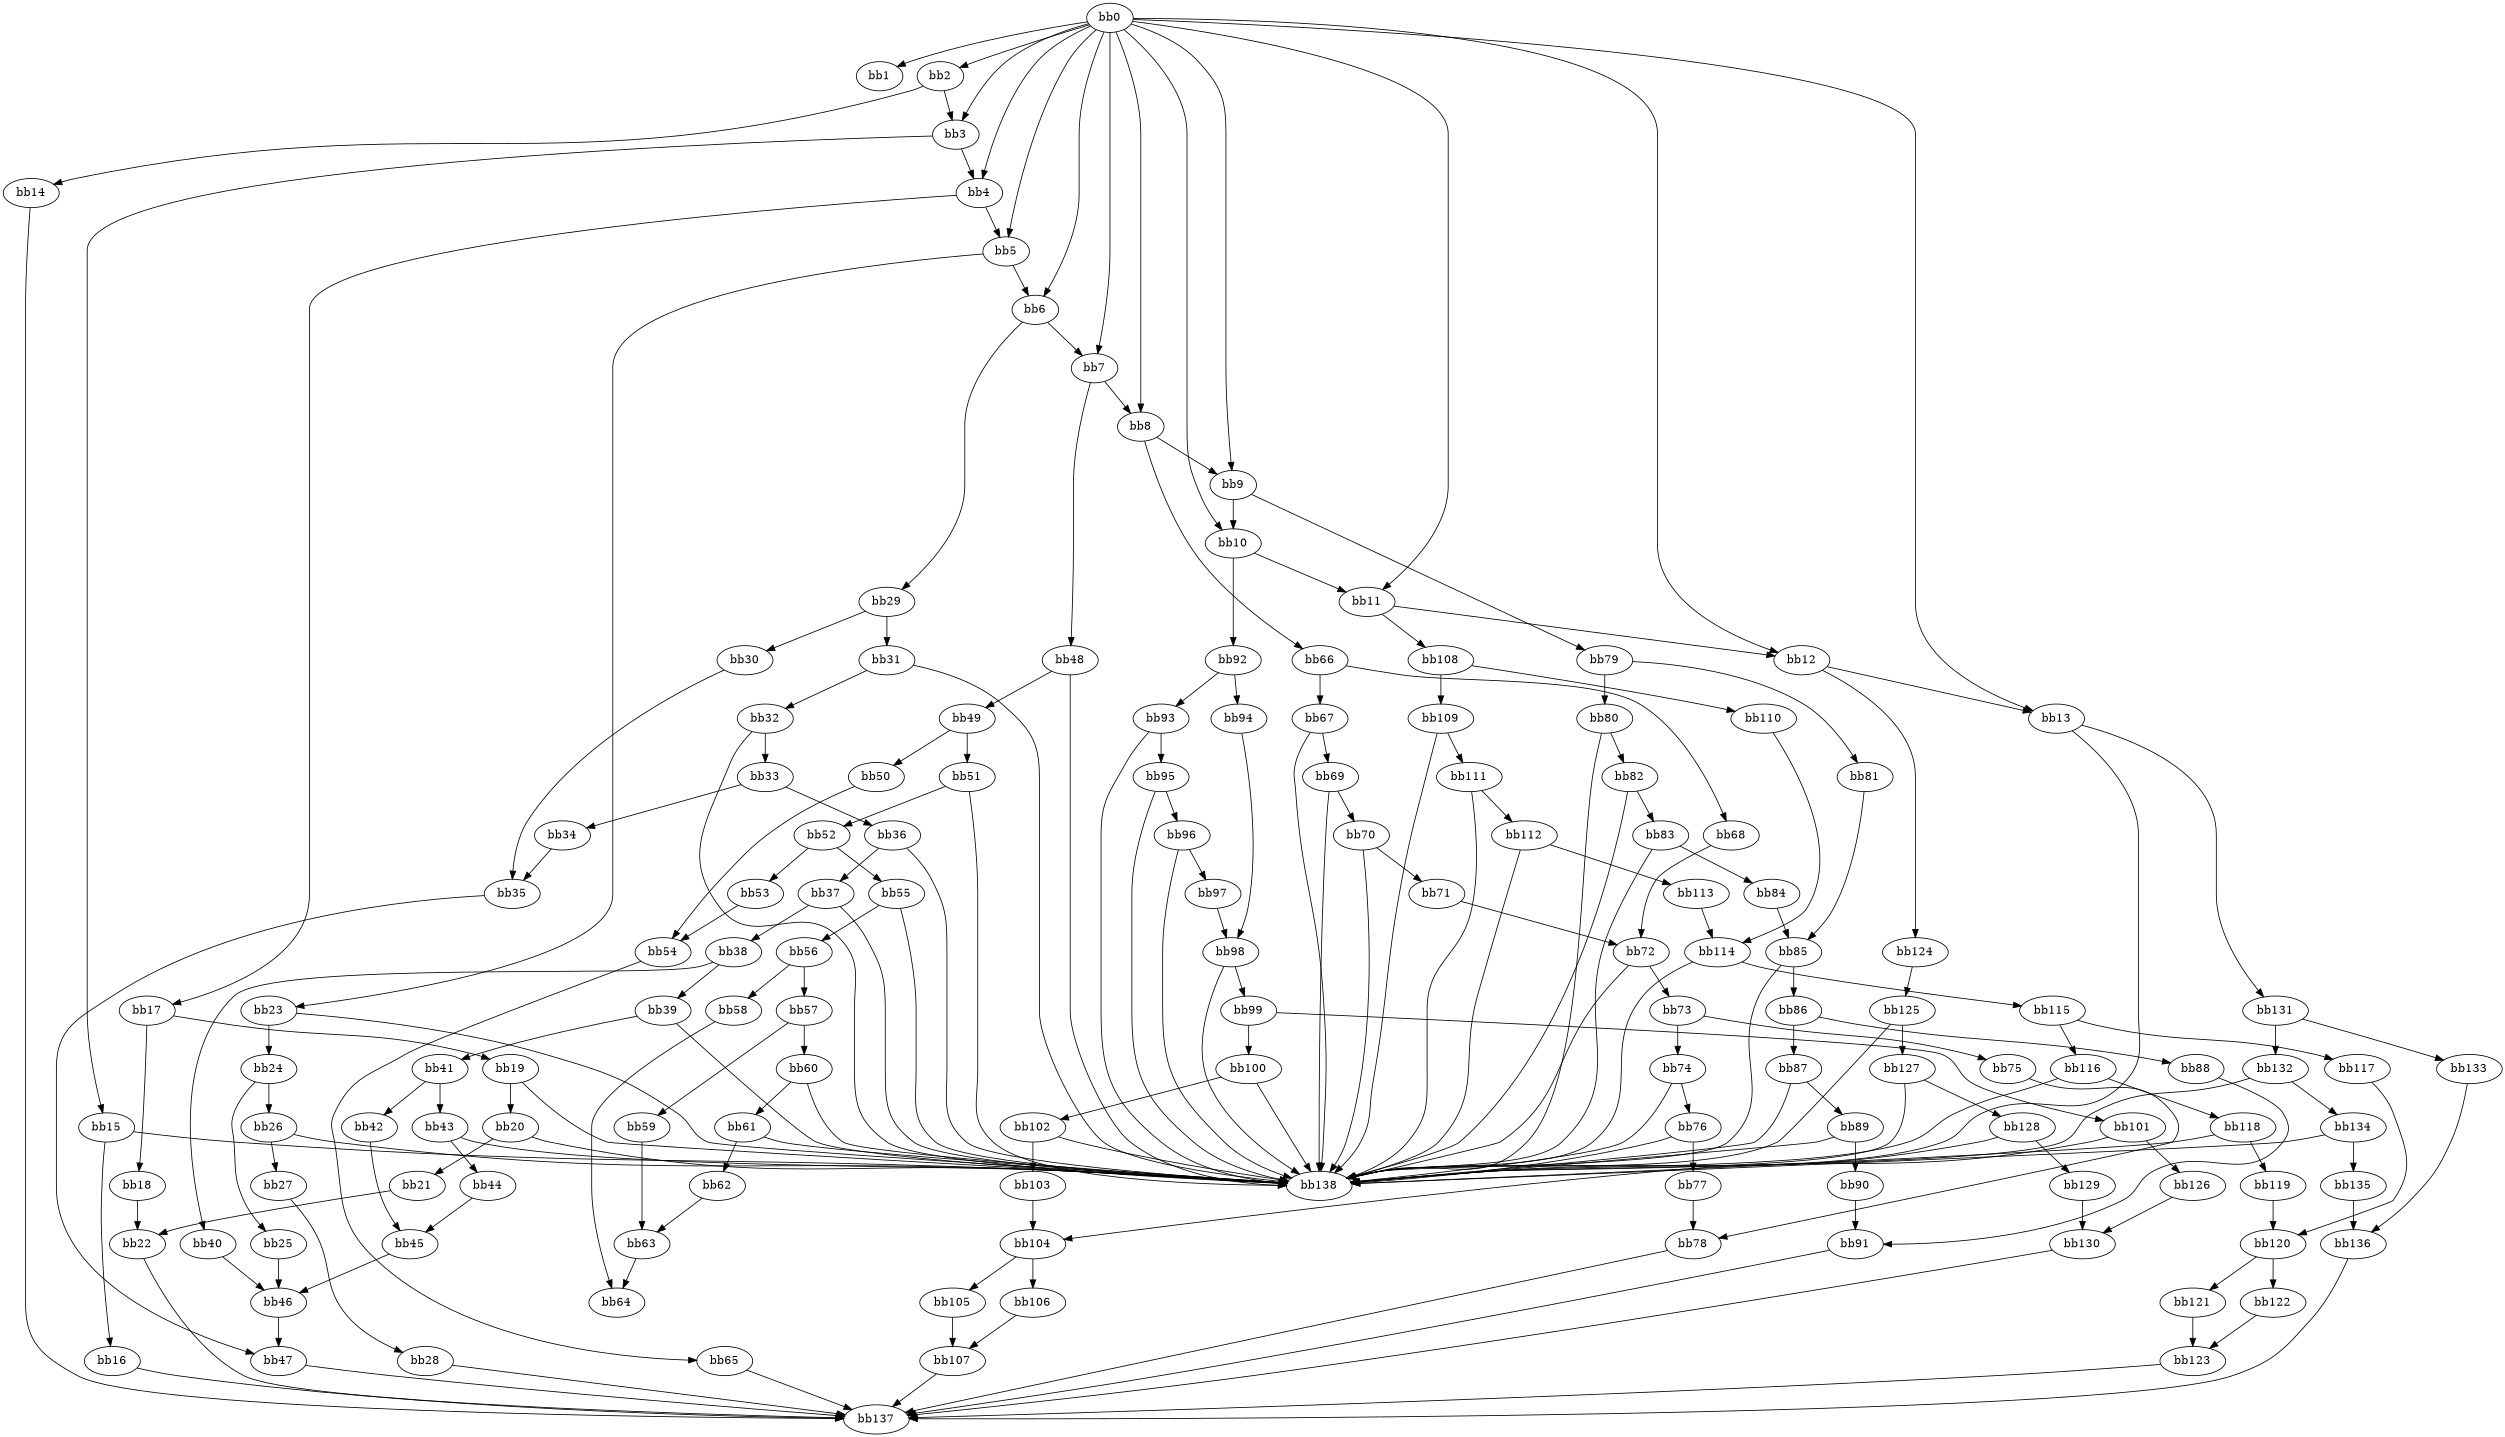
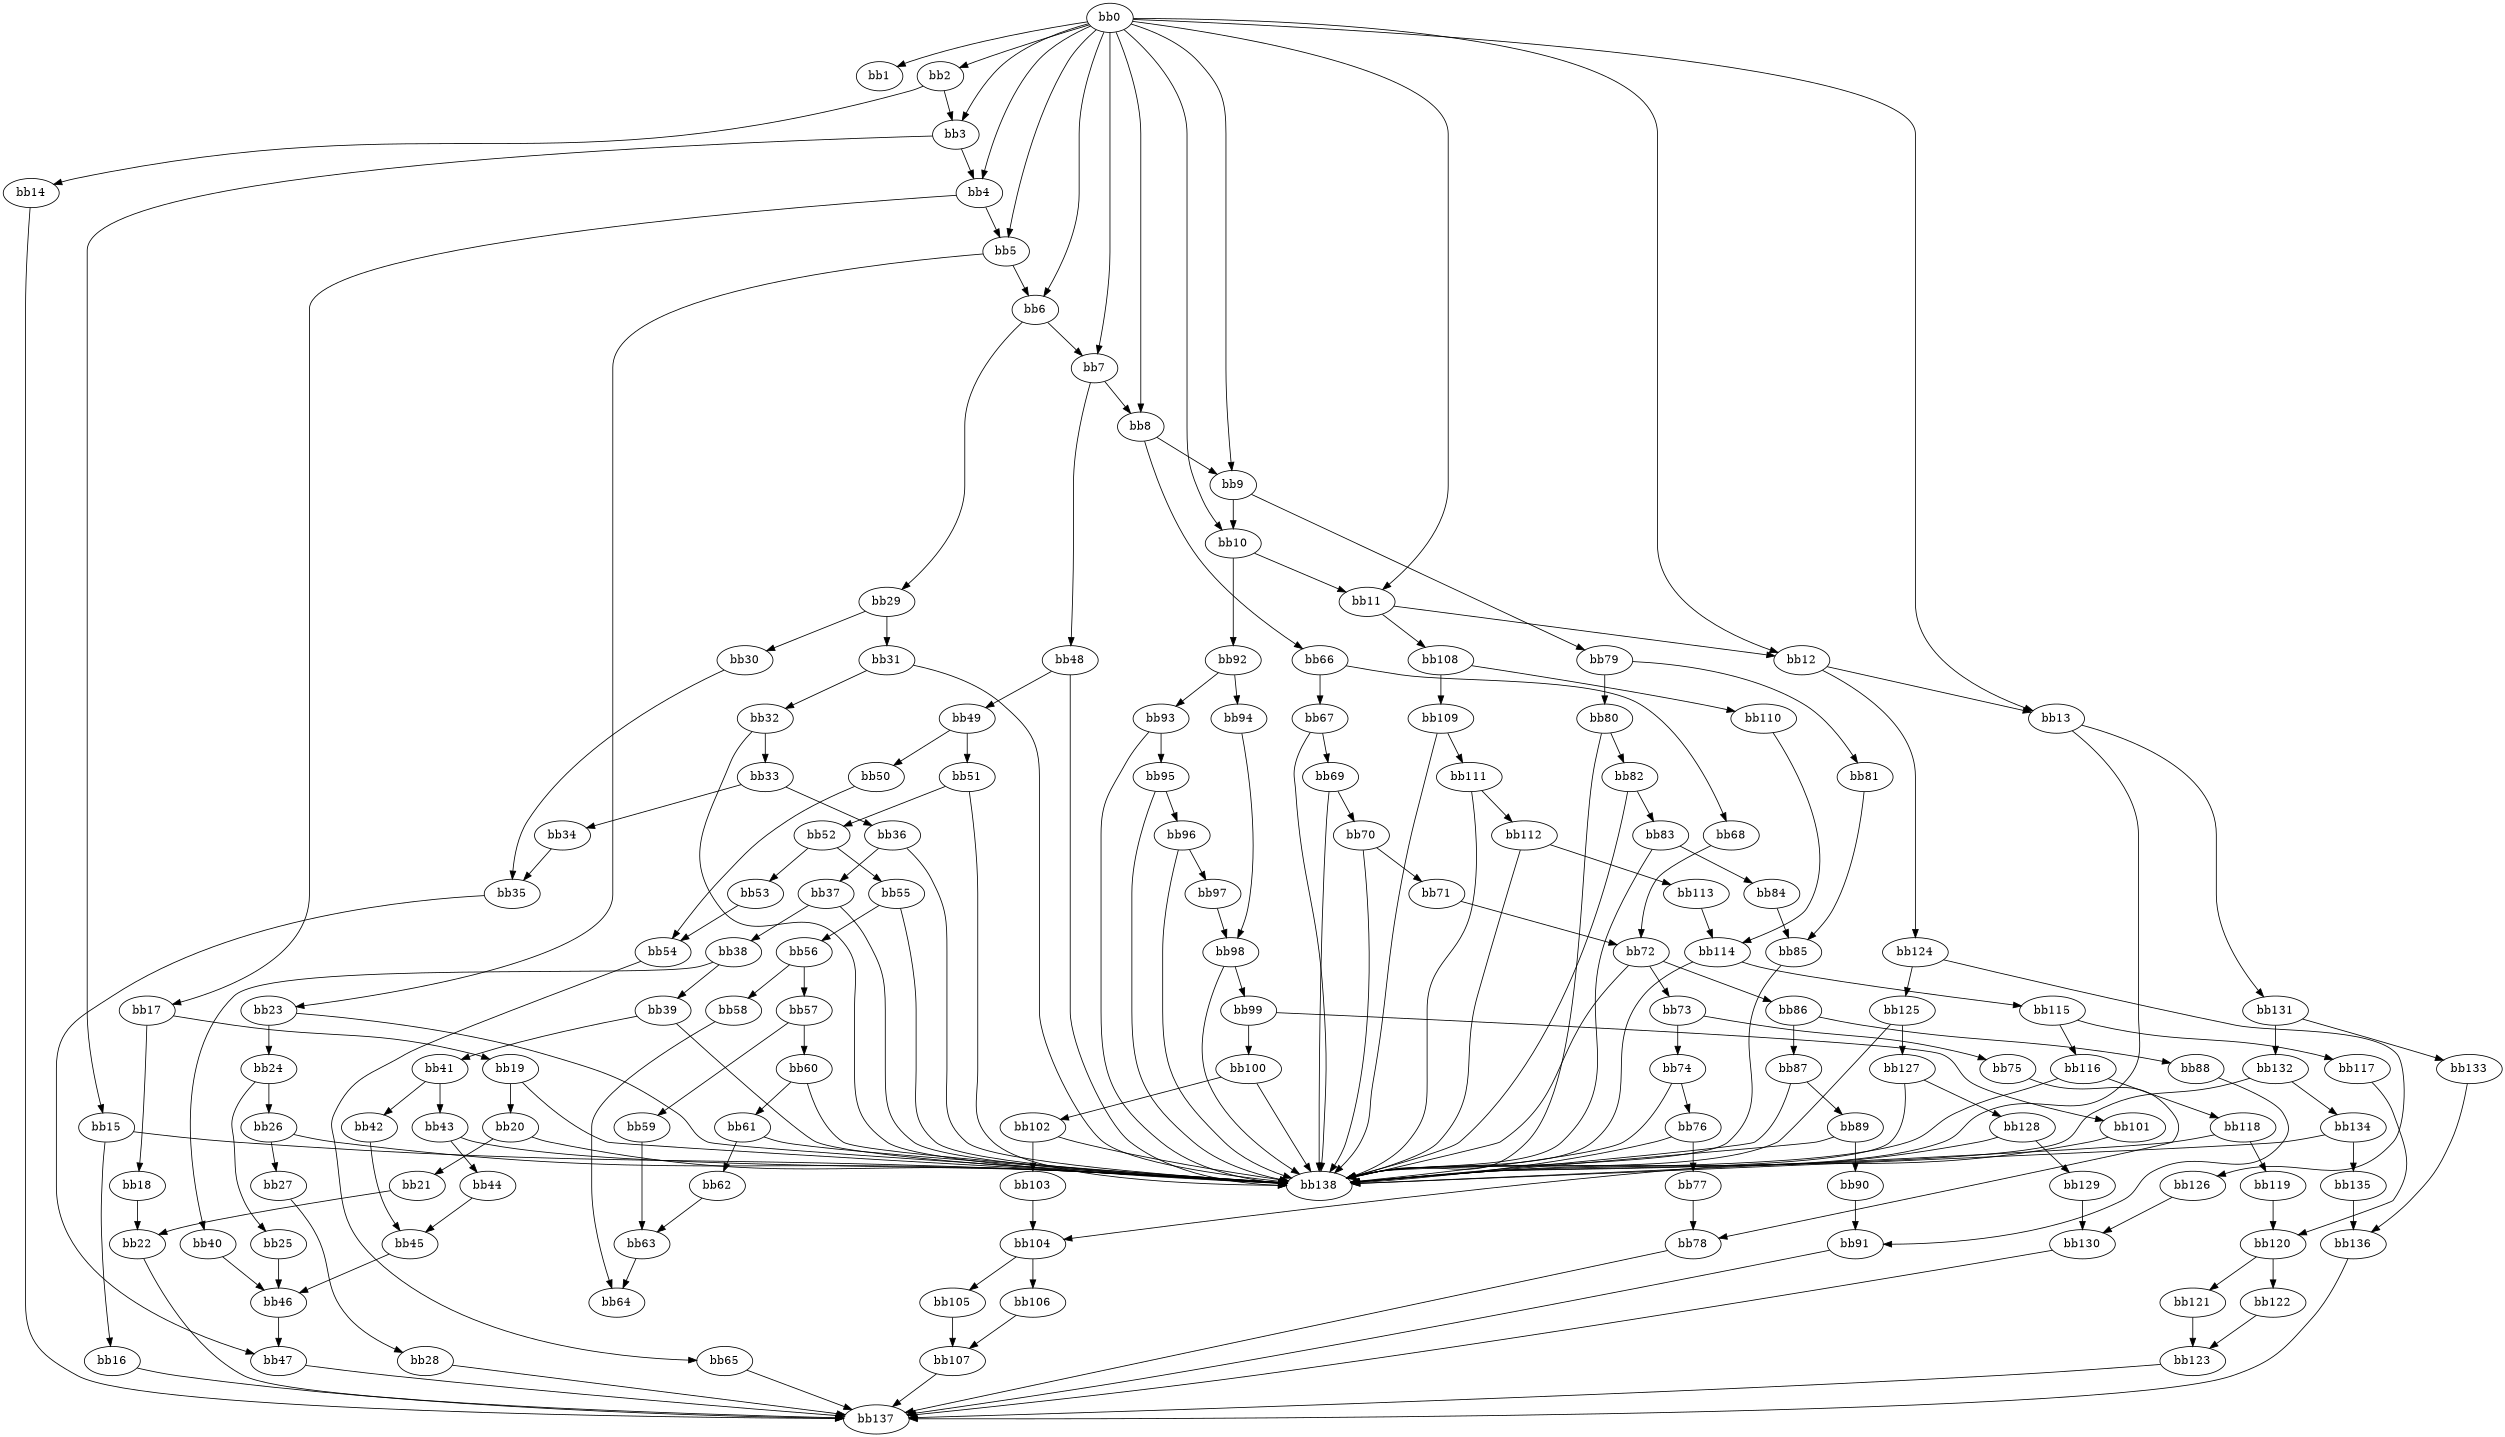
  digraph {
    n1 [label="bb0\l"]
    n2 [label="bb1\l"]
    n3 [label="bb2\l"]
    n4 [label="bb3\l"]
    n5 [label="bb4\l"]
    n6 [label="bb5\l"]
    n7 [label="bb6\l"]
    n8 [label="bb7\l"]
    n9 [label="bb8\l"]
    n10 [label="bb9\l"]
    n11 [label="bb10\l"]
    n12 [label="bb11\l"]
    n13 [label="bb12\l"]
    n14 [label="bb13\l"]
    n15 [label="bb14\l"]
    n16 [label="bb15\l"]
    n17 [label="bb17\l"]
    n18 [label="bb23\l"]
    n19 [label="bb29\l"]
    n20 [label="bb48\l"]
    n21 [label="bb66\l"]
    n22 [label="bb79\l"]
    n23 [label="bb92\l"]
    n24 [label="bb108\l"]
    n25 [label="bb124\l"]
    n26 [label="bb131\l"]
    n27 [label="bb138\l"]
    n28 [label="bb137\l"]
    n29 [label="bb16\l"]
    n30 [label="bb18\l"]
    n31 [label="bb19\l"]
    n32 [label="bb24\l"]
    n33 [label="bb30\l"]
    n34 [label="bb31\l"]
    n35 [label="bb49\l"]
    n36 [label="bb67\l"]
    n37 [label="bb68\l"]
    n38 [label="bb80\l"]
    n39 [label="bb81\l"]
    n40 [label="bb93\l"]
    n41 [label="bb94\l"]
    n42 [label="bb109\l"]
    n43 [label="bb110\l"]
    n44 [label="bb125\l"]
    n45 [label="bb126\l"]
    n46 [label="bb132\l"]
    n47 [label="bb133\l"]
    n48 [label="bb22\l"]
    n49 [label="bb20\l"]
    n50 [label="bb21\l"]
    n51 [label="bb25\l"]
    n52 [label="bb26\l"]
    n53 [label="bb46\l"]
    n54 [label="bb27\l"]
    n55 [label="bb28\l"]
    n56 [label="bb35\l"]
    n57 [label="bb32\l"]
    n58 [label="bb47\l"]
    n59 [label="bb33\l"]
    n60 [label="bb34\l"]
    n61 [label="bb36\l"]
    n62 [label="bb37\l"]
    n63 [label="bb38\l"]
    n64 [label="bb39\l"]
    n65 [label="bb40\l"]
    n66 [label="bb41\l"]
    n67 [label="bb42\l"]
    n68 [label="bb43\l"]
    n69 [label="bb45\l"]
    n70 [label="bb44\l"]
    n71 [label="bb50\l"]
    n72 [label="bb51\l"]
    n73 [label="bb54\l"]
    n74 [label="bb52\l"]
    n75 [label="bb65\l"]
    n76 [label="bb53\l"]
    n77 [label="bb55\l"]
    n78 [label="bb56\l"]
    n79 [label="bb57\l"]
    n80 [label="bb58\l"]
    n81 [label="bb59\l"]
    n82 [label="bb60\l"]
    n83 [label="bb64\l"]
    n84 [label="bb63\l"]
    n85 [label="bb61\l"]
    n86 [label="bb62\l"]
    n87 [label="bb69\l"]
    n88 [label="bb72\l"]
    n89 [label="bb70\l"]
    n90 [label="bb73\l"]
    n91 [label="bb71\l"]
    n92 [label="bb74\l"]
    n93 [label="bb75\l"]
    n94 [label="bb76\l"]
    n95 [label="bb78\l"]
    n96 [label="bb77\l"]
    n97 [label="bb82\l"]
    n98 [label="bb85\l"]
    n99 [label="bb83\l"]
    n100 [label="bb86\l"]
    n101 [label="bb84\l"]
    n102 [label="bb87\l"]
    n103 [label="bb88\l"]
    n104 [label="bb89\l"]
    n105 [label="bb91\l"]
    n106 [label="bb90\l"]
    n107 [label="bb95\l"]
    n108 [label="bb98\l"]
    n109 [label="bb96\l"]
    n110 [label="bb99\l"]
    n111 [label="bb97\l"]
    n112 [label="bb100\l"]
    n113 [label="bb101\l"]
    n114 [label="bb102\l"]
    n115 [label="bb104\l"]
    n116 [label="bb103\l"]
    n117 [label="bb105\l"]
    n118 [label="bb106\l"]
    n119 [label="bb107\l"]
    n120 [label="bb111\l"]
    n121 [label="bb114\l"]
    n122 [label="bb112\l"]
    n123 [label="bb115\l"]
    n124 [label="bb113\l"]
    n125 [label="bb116\l"]
    n126 [label="bb117\l"]
    n127 [label="bb118\l"]
    n128 [label="bb120\l"]
    n129 [label="bb119\l"]
    n130 [label="bb121\l"]
    n131 [label="bb122\l"]
    n132 [label="bb123\l"]
    n133 [label="bb127\l"]
    n134 [label="bb130\l"]
    n135 [label="bb128\l"]
    n136 [label="bb129\l"]
    n137 [label="bb134\l"]
    n138 [label="bb136\l"]
    n139 [label="bb135\l"]
    n1 -> n2
    n1 -> n3
    n1 -> n4
    n1 -> n5
    n1 -> n6
    n1 -> n7
    n1 -> n8
    n1 -> n9
    n1 -> n10
    n1 -> n11
    n1 -> n12
    n1 -> n13
    n1 -> n14
    n3 -> n4
    n3 -> n15
    n4 -> n5
    n4 -> n16
    n5 -> n6
    n5 -> n17
    n6 -> n7
    n6 -> n18
    n7 -> n8
    n7 -> n19
    n8 -> n9
    n8 -> n20
    n9 -> n10
    n9 -> n21
    n10 -> n11
    n10 -> n22
    n11 -> n12
    n11 -> n23
    n12 -> n13
    n12 -> n24
    n13 -> n14
    n13 -> n25
    n14 -> n26
    n14 -> n27
    n15 -> n28
    n16 -> n27
    n16 -> n29
    n17 -> n30
    n17 -> n31
    n18 -> n27
    n18 -> n32
    n19 -> n33
    n19 -> n34
    n20 -> n27
    n20 -> n35
    n21 -> n36
    n21 -> n37
    n22 -> n38
    n22 -> n39
    n23 -> n40
    n23 -> n41
    n24 -> n42
    n24 -> n43
    n25 -> n44
-   n113 -> n45
+   n25 -> n45
    n26 -> n46
    n26 -> n47
    n29 -> n28
    n30 -> n48
    n31 -> n27
    n31 -> n49
    n32 -> n51
    n32 -> n52
    n33 -> n56
    n34 -> n27
    n34 -> n57
    n35 -> n71
    n35 -> n72
    n36 -> n27
    n36 -> n87
    n37 -> n88
    n38 -> n27
    n38 -> n97
    n39 -> n98
    n40 -> n27
    n40 -> n107
    n41 -> n108
    n42 -> n27
    n42 -> n120
    n43 -> n121
    n44 -> n27
    n44 -> n133
    n45 -> n134
    n46 -> n27
    n46 -> n137
    n47 -> n138
    n48 -> n28
    n49 -> n27
    n49 -> n50
    n50 -> n48
    n51 -> n53
    n52 -> n27
    n52 -> n54
    n53 -> n58
    n54 -> n55
    n55 -> n28
    n56 -> n58
    n57 -> n27
    n57 -> n59
    n58 -> n28
    n59 -> n60
    n59 -> n61
    n60 -> n56
    n61 -> n27
    n61 -> n62
    n62 -> n27
    n62 -> n63
    n63 -> n64
    n63 -> n65
    n64 -> n27
    n64 -> n66
    n65 -> n53
    n66 -> n67
    n66 -> n68
    n67 -> n69
    n68 -> n27
    n68 -> n70
    n69 -> n53
    n70 -> n69
    n71 -> n73
    n72 -> n27
    n72 -> n74
    n73 -> n75
    n74 -> n76
    n74 -> n77
    n75 -> n28
    n76 -> n73
    n77 -> n27
    n77 -> n78
    n78 -> n79
    n78 -> n80
    n79 -> n81
    n79 -> n82
    n80 -> n83
    n81 -> n84
    n82 -> n27
    n82 -> n85
    n84 -> n83
    n85 -> n27
    n85 -> n86
    n86 -> n84
    n87 -> n27
    n87 -> n89
    n88 -> n27
    n88 -> n90
    n89 -> n27
    n89 -> n91
    n90 -> n92
    n90 -> n93
    n91 -> n88
    n92 -> n27
    n92 -> n94
    n93 -> n95
    n94 -> n27
    n94 -> n96
    n95 -> n28
    n96 -> n95
    n97 -> n27
    n97 -> n99
    n98 -> n27
-   n98 -> n100
+   n88 -> n100
    n99 -> n27
    n99 -> n101
    n100 -> n102
    n100 -> n103
    n101 -> n98
    n102 -> n27
    n102 -> n104
    n103 -> n105
    n104 -> n27
    n104 -> n106
    n105 -> n28
    n106 -> n105
    n107 -> n27
    n107 -> n109
    n108 -> n27
    n108 -> n110
    n109 -> n27
    n109 -> n111
    n110 -> n112
    n110 -> n113
    n111 -> n108
    n112 -> n27
    n112 -> n114
    n113 -> n115
    n114 -> n27
    n114 -> n116
    n115 -> n117
    n115 -> n118
    n116 -> n115
    n117 -> n119
    n118 -> n119
    n119 -> n28
    n120 -> n27
    n120 -> n122
    n121 -> n27
    n121 -> n123
    n122 -> n27
    n122 -> n124
    n123 -> n125
    n123 -> n126
    n124 -> n121
    n125 -> n27
    n125 -> n127
    n126 -> n128
    n127 -> n27
    n127 -> n129
    n128 -> n130
    n128 -> n131
    n129 -> n128
    n130 -> n132
    n131 -> n132
    n132 -> n28
    n133 -> n27
    n133 -> n135
    n134 -> n28
    n135 -> n27
    n135 -> n136
    n136 -> n134
    n137 -> n27
    n137 -> n139
    n138 -> n28
    n139 -> n138
  }
